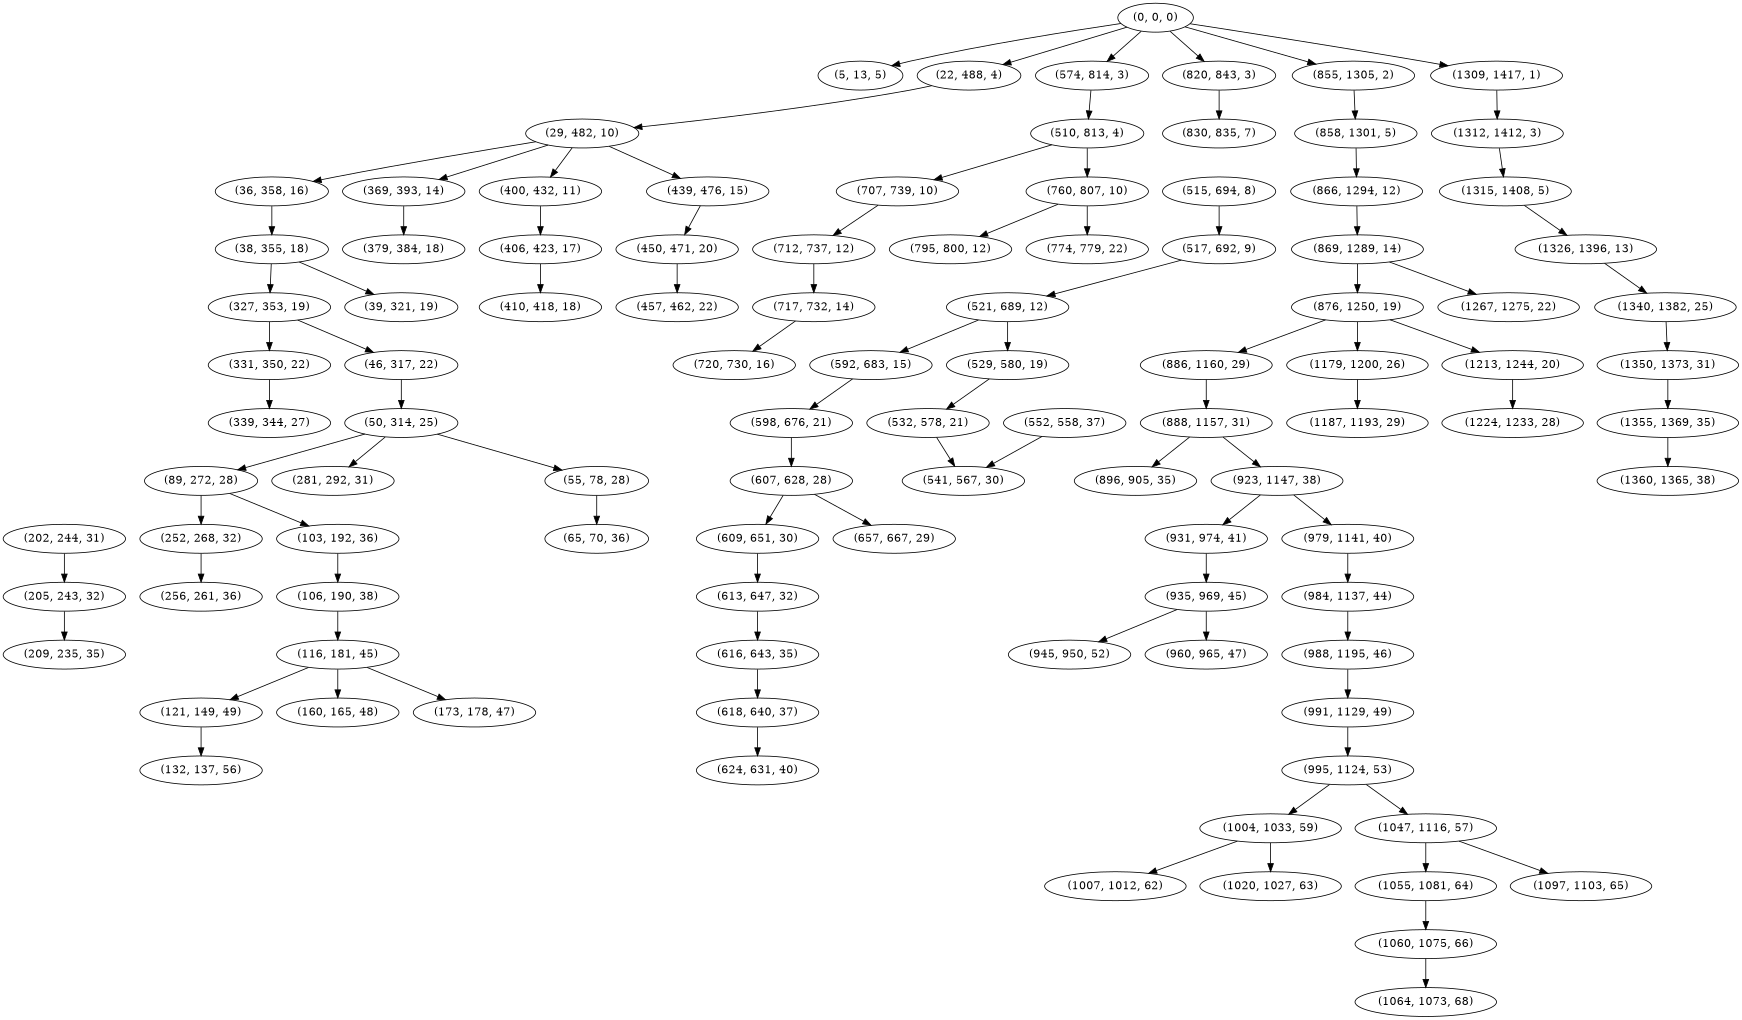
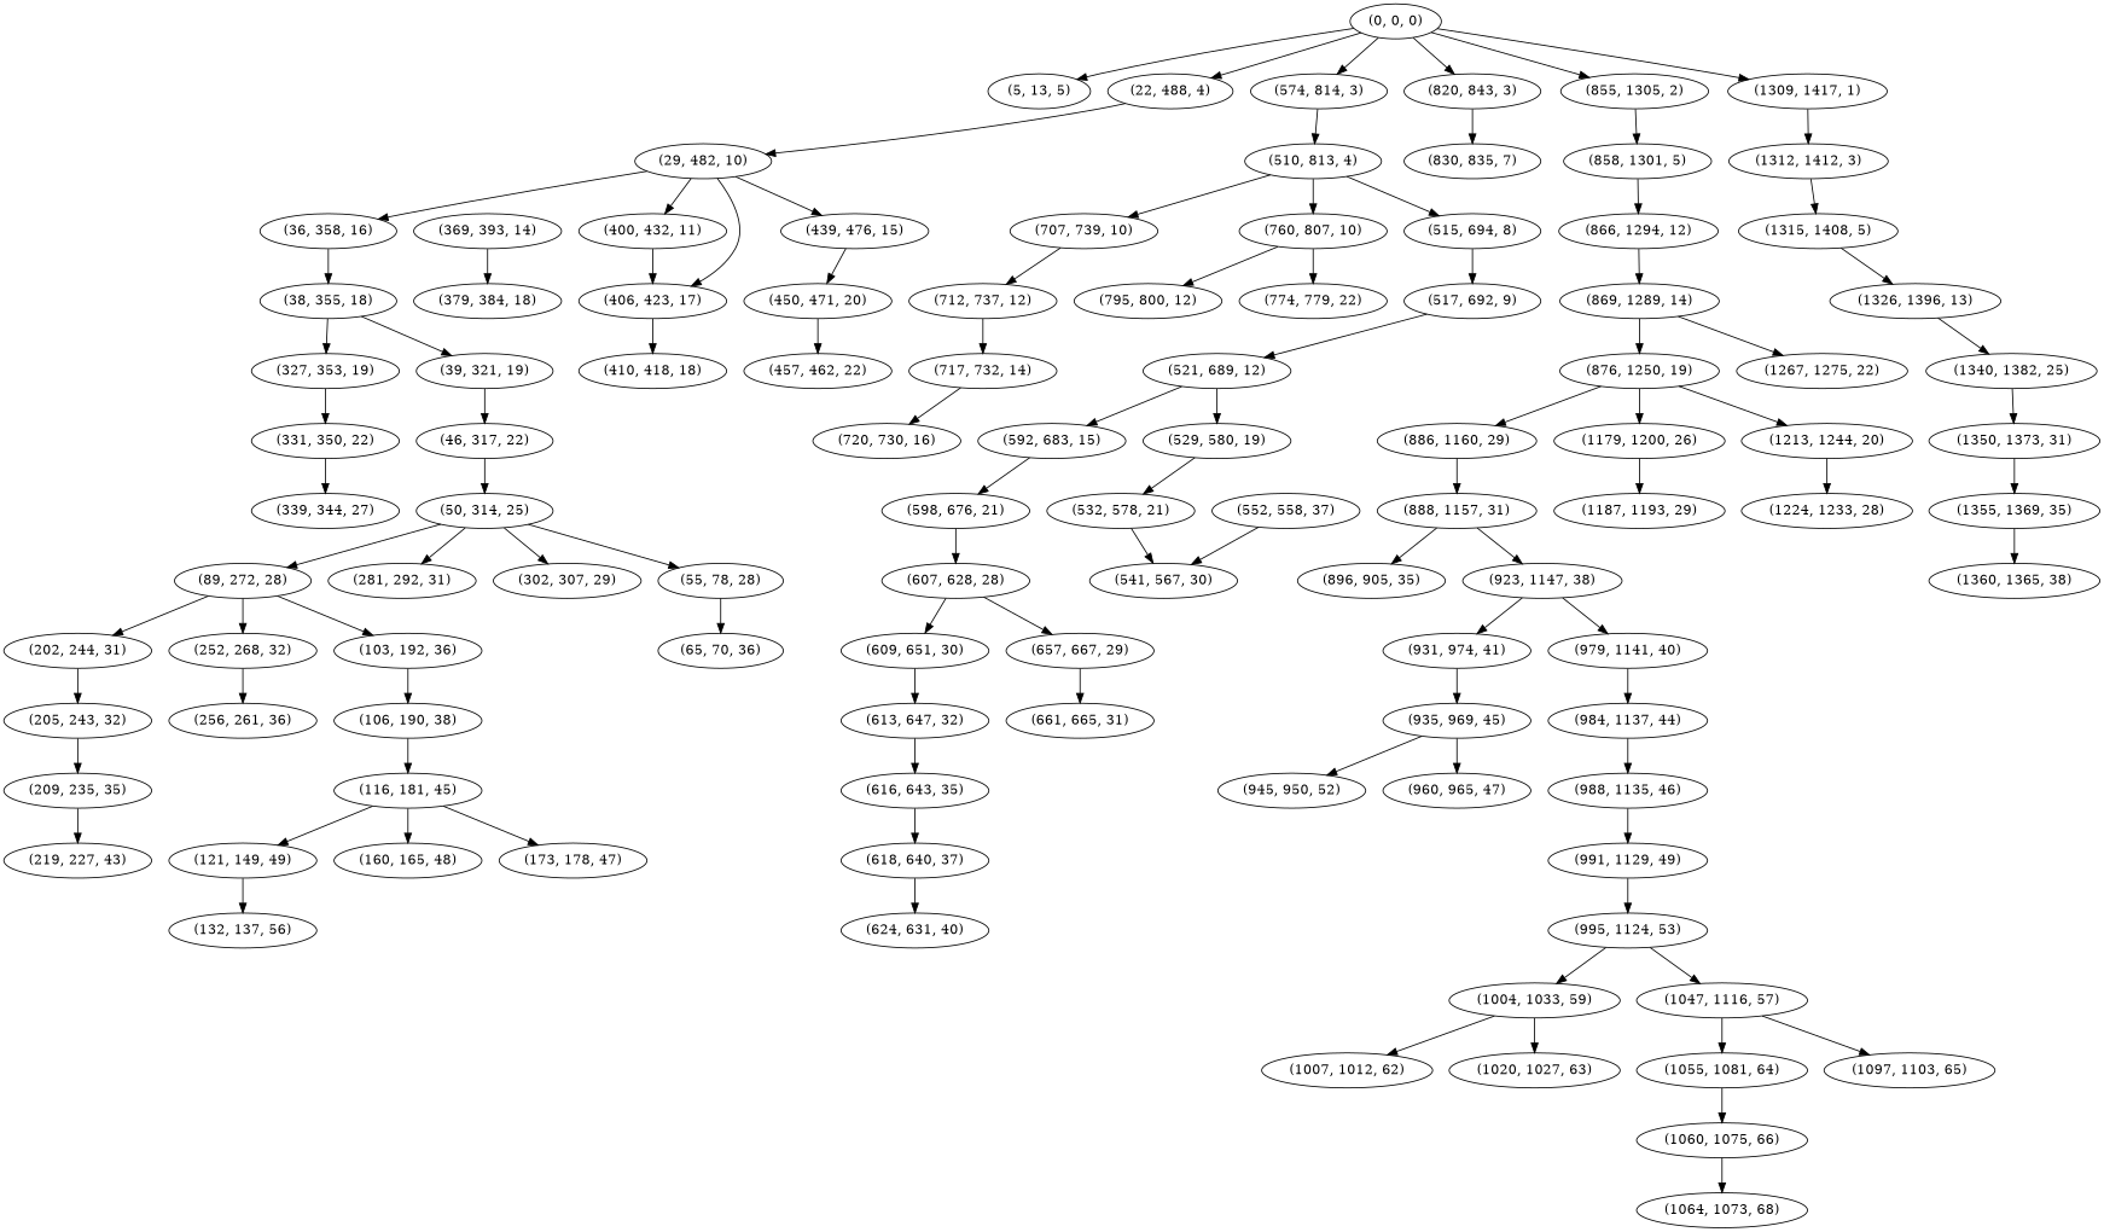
  digraph {
    "(0, 0, 0)"
    "(5, 13, 5)"
    "(22, 488, 4)"
    n4 [label="(574, 814, 3)"]
    "(820, 843, 3)"
    "(855, 1305, 2)"
    "(1309, 1417, 1)"
    "(29, 482, 10)"
    "(510, 813, 4)"
    "(830, 835, 7)"
    "(858, 1301, 5)"
    "(1312, 1412, 3)"
    "(36, 358, 16)"
    "(369, 393, 14)"
    "(400, 432, 11)"
    "(439, 476, 15)"
    "(38, 355, 18)"
    "(379, 384, 18)"
    "(406, 423, 17)"
    "(450, 471, 20)"
    "(39, 321, 19)"
    "(327, 353, 19)"
    "(46, 317, 22)"
    "(331, 350, 22)"
    "(50, 314, 25)"
    "(55, 78, 28)"
    "(89, 272, 28)"
    "(281, 292, 31)"
+   "(302, 307, 29)"
    "(65, 70, 36)"
    "(103, 192, 36)"
    "(202, 244, 31)"
    "(252, 268, 32)"
    "(106, 190, 38)"
    "(205, 243, 32)"
    "(256, 261, 36)"
    "(116, 181, 45)"
    "(121, 149, 49)"
    "(160, 165, 48)"
    "(173, 178, 47)"
    "(132, 137, 56)"
    "(209, 235, 35)"
+   "(219, 227, 43)"
    "(339, 344, 27)"
    "(410, 418, 18)"
    "(457, 462, 22)"
    "(515, 694, 8)"
    "(707, 739, 10)"
    "(760, 807, 10)"
    "(517, 692, 9)"
    "(712, 737, 12)"
    "(774, 779, 22)"
    "(795, 800, 12)"
    "(521, 689, 12)"
    "(529, 580, 19)"
    "(592, 683, 15)"
    "(532, 578, 21)"
    "(598, 676, 21)"
    "(541, 567, 30)"
    "(552, 558, 37)"
    n61 [label="(607, 628, 28)"]
    "(609, 651, 30)"
    "(657, 667, 29)"
    "(613, 647, 32)"
+   "(661, 665, 31)"
    "(616, 643, 35)"
    "(618, 640, 37)"
    "(624, 631, 40)"
    "(717, 732, 14)"
    "(720, 730, 16)"
    "(866, 1294, 12)"
    "(869, 1289, 14)"
    "(876, 1250, 19)"
    "(1267, 1275, 22)"
    "(886, 1160, 29)"
    "(1179, 1200, 26)"
    "(1213, 1244, 20)"
    "(888, 1157, 31)"
    "(1187, 1193, 29)"
    "(1224, 1233, 28)"
    "(896, 905, 35)"
    "(923, 1147, 38)"
    "(931, 974, 41)"
    "(979, 1141, 40)"
    "(935, 969, 45)"
    "(984, 1137, 44)"
    "(945, 950, 52)"
    "(960, 965, 47)"
-   "(988, 1135, 46)" [label="(988, 1195, 46)"]
+   "(988, 1135, 46)"
    "(991, 1129, 49)"
    "(995, 1124, 53)"
    "(1004, 1033, 59)"
    "(1047, 1116, 57)"
    "(1007, 1012, 62)"
    "(1020, 1027, 63)"
    "(1055, 1081, 64)"
    "(1097, 1103, 65)"
    "(1060, 1075, 66)"
    "(1064, 1073, 68)"
    "(1315, 1408, 5)"
    "(1326, 1396, 13)"
    "(1340, 1382, 25)"
    "(1350, 1373, 31)"
    "(1355, 1369, 35)"
    "(1360, 1365, 38)"
    "(0, 0, 0)" -> "(5, 13, 5)"
    "(0, 0, 0)" -> "(22, 488, 4)"
    "(0, 0, 0)" -> n4
    "(0, 0, 0)" -> "(820, 843, 3)"
    "(0, 0, 0)" -> "(855, 1305, 2)"
    "(0, 0, 0)" -> "(1309, 1417, 1)"
    "(22, 488, 4)" -> "(29, 482, 10)"
    n4 -> "(510, 813, 4)"
    "(820, 843, 3)" -> "(830, 835, 7)"
    "(855, 1305, 2)" -> "(858, 1301, 5)"
    "(1309, 1417, 1)" -> "(1312, 1412, 3)"
    "(29, 482, 10)" -> "(36, 358, 16)"
-   "(29, 482, 10)" -> "(369, 393, 14)"
+   "(29, 482, 10)" -> "(406, 423, 17)"
    "(29, 482, 10)" -> "(400, 432, 11)"
    "(29, 482, 10)" -> "(439, 476, 15)"
+   "(510, 813, 4)" -> "(515, 694, 8)"
    "(510, 813, 4)" -> "(707, 739, 10)"
    "(510, 813, 4)" -> "(760, 807, 10)"
    "(858, 1301, 5)" -> "(866, 1294, 12)"
    "(1312, 1412, 3)" -> "(1315, 1408, 5)"
    "(36, 358, 16)" -> "(38, 355, 18)"
    "(369, 393, 14)" -> "(379, 384, 18)"
    "(400, 432, 11)" -> "(406, 423, 17)"
    "(439, 476, 15)" -> "(450, 471, 20)"
    "(38, 355, 18)" -> "(39, 321, 19)"
    "(38, 355, 18)" -> "(327, 353, 19)"
    "(406, 423, 17)" -> "(410, 418, 18)"
    "(450, 471, 20)" -> "(457, 462, 22)"
-   "(327, 353, 19)" -> "(46, 317, 22)"
+   "(39, 321, 19)" -> "(46, 317, 22)"
    "(327, 353, 19)" -> "(331, 350, 22)"
    "(46, 317, 22)" -> "(50, 314, 25)"
    "(331, 350, 22)" -> "(339, 344, 27)"
    "(50, 314, 25)" -> "(55, 78, 28)"
    "(50, 314, 25)" -> "(89, 272, 28)"
    "(50, 314, 25)" -> "(281, 292, 31)"
+   "(50, 314, 25)" -> "(302, 307, 29)"
    "(55, 78, 28)" -> "(65, 70, 36)"
    "(89, 272, 28)" -> "(103, 192, 36)"
+   "(89, 272, 28)" -> "(202, 244, 31)"
    "(89, 272, 28)" -> "(252, 268, 32)"
    "(103, 192, 36)" -> "(106, 190, 38)"
    "(202, 244, 31)" -> "(205, 243, 32)"
    "(252, 268, 32)" -> "(256, 261, 36)"
    "(106, 190, 38)" -> "(116, 181, 45)"
    "(205, 243, 32)" -> "(209, 235, 35)"
    "(116, 181, 45)" -> "(121, 149, 49)"
    "(116, 181, 45)" -> "(160, 165, 48)"
    "(116, 181, 45)" -> "(173, 178, 47)"
    "(121, 149, 49)" -> "(132, 137, 56)"
+   "(209, 235, 35)" -> "(219, 227, 43)"
    "(515, 694, 8)" -> "(517, 692, 9)"
    "(707, 739, 10)" -> "(712, 737, 12)"
    "(760, 807, 10)" -> "(774, 779, 22)"
    "(760, 807, 10)" -> "(795, 800, 12)"
    "(517, 692, 9)" -> "(521, 689, 12)"
    "(712, 737, 12)" -> "(717, 732, 14)"
    "(521, 689, 12)" -> "(529, 580, 19)"
    "(521, 689, 12)" -> "(592, 683, 15)"
    "(529, 580, 19)" -> "(532, 578, 21)"
    "(592, 683, 15)" -> "(598, 676, 21)"
    "(532, 578, 21)" -> "(541, 567, 30)"
    "(598, 676, 21)" -> n61
    "(552, 558, 37)" -> "(541, 567, 30)"
    n61 -> "(609, 651, 30)"
    n61 -> "(657, 667, 29)"
    "(609, 651, 30)" -> "(613, 647, 32)"
+   "(657, 667, 29)" -> "(661, 665, 31)"
    "(613, 647, 32)" -> "(616, 643, 35)"
    "(616, 643, 35)" -> "(618, 640, 37)"
    "(618, 640, 37)" -> "(624, 631, 40)"
    "(717, 732, 14)" -> "(720, 730, 16)"
    "(866, 1294, 12)" -> "(869, 1289, 14)"
    "(869, 1289, 14)" -> "(876, 1250, 19)"
    "(869, 1289, 14)" -> "(1267, 1275, 22)"
    "(876, 1250, 19)" -> "(886, 1160, 29)"
    "(876, 1250, 19)" -> "(1179, 1200, 26)"
    "(876, 1250, 19)" -> "(1213, 1244, 20)"
    "(886, 1160, 29)" -> "(888, 1157, 31)"
    "(1179, 1200, 26)" -> "(1187, 1193, 29)"
    "(1213, 1244, 20)" -> "(1224, 1233, 28)"
    "(888, 1157, 31)" -> "(896, 905, 35)"
    "(888, 1157, 31)" -> "(923, 1147, 38)"
    "(923, 1147, 38)" -> "(931, 974, 41)"
    "(923, 1147, 38)" -> "(979, 1141, 40)"
    "(931, 974, 41)" -> "(935, 969, 45)"
    "(979, 1141, 40)" -> "(984, 1137, 44)"
    "(935, 969, 45)" -> "(945, 950, 52)"
    "(935, 969, 45)" -> "(960, 965, 47)"
    "(984, 1137, 44)" -> "(988, 1135, 46)"
    "(988, 1135, 46)" -> "(991, 1129, 49)"
    "(991, 1129, 49)" -> "(995, 1124, 53)"
    "(995, 1124, 53)" -> "(1004, 1033, 59)"
    "(995, 1124, 53)" -> "(1047, 1116, 57)"
    "(1004, 1033, 59)" -> "(1007, 1012, 62)"
    "(1004, 1033, 59)" -> "(1020, 1027, 63)"
    "(1047, 1116, 57)" -> "(1055, 1081, 64)"
    "(1047, 1116, 57)" -> "(1097, 1103, 65)"
    "(1055, 1081, 64)" -> "(1060, 1075, 66)"
    "(1060, 1075, 66)" -> "(1064, 1073, 68)"
    "(1315, 1408, 5)" -> "(1326, 1396, 13)"
    "(1326, 1396, 13)" -> "(1340, 1382, 25)"
    "(1340, 1382, 25)" -> "(1350, 1373, 31)"
    "(1350, 1373, 31)" -> "(1355, 1369, 35)"
    "(1355, 1369, 35)" -> "(1360, 1365, 38)"
  }
